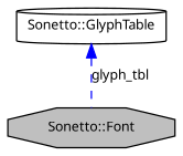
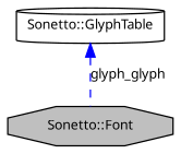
  digraph {
    node [color=black fontname="FreeSans.ttf" fontsize=10]
    n1 [fillcolor=grey75 fontcolor=black height=0.2 label="Sonetto::Font" shape=octagon style=filled width=0.4]
    n2 [height=0.2 label="Sonetto::GlyphTable" shape=cylinder width=0.4]
-   n2 -> n1 [color=blue dir=back fontname="FreeSans.ttf" fontsize=10 label=glyph_tbl labelfontname="FreeSans.ttf" labelfontsize=10 style=dashed]
+   n2 -> n1 [color=blue dir=back fontname="FreeSans.ttf" fontsize=10 label=glyph_glyph labelfontname="FreeSans.ttf" labelfontsize=10 style=dashed]
  }
